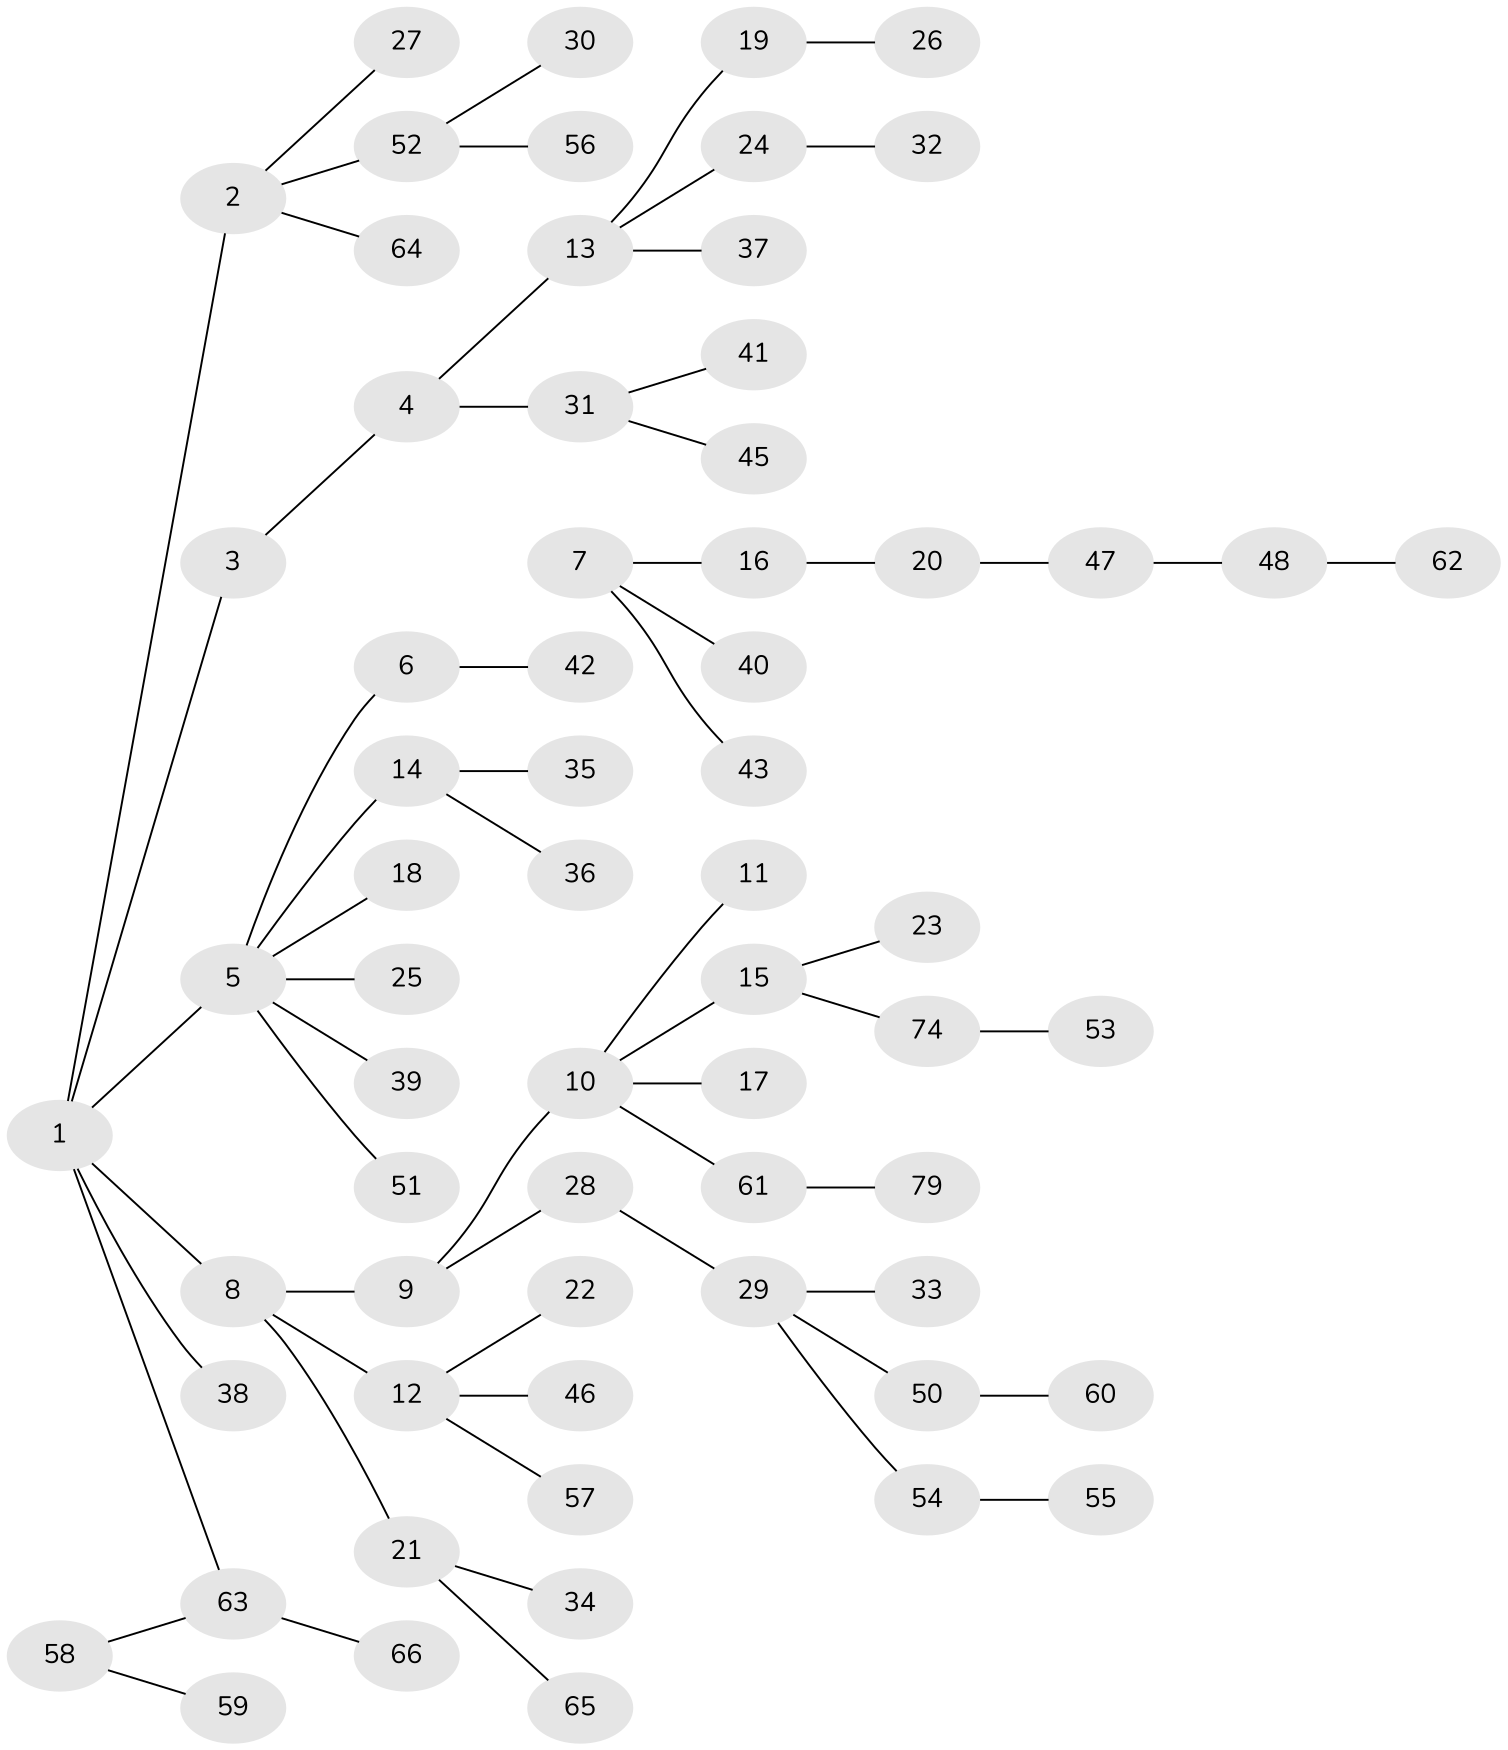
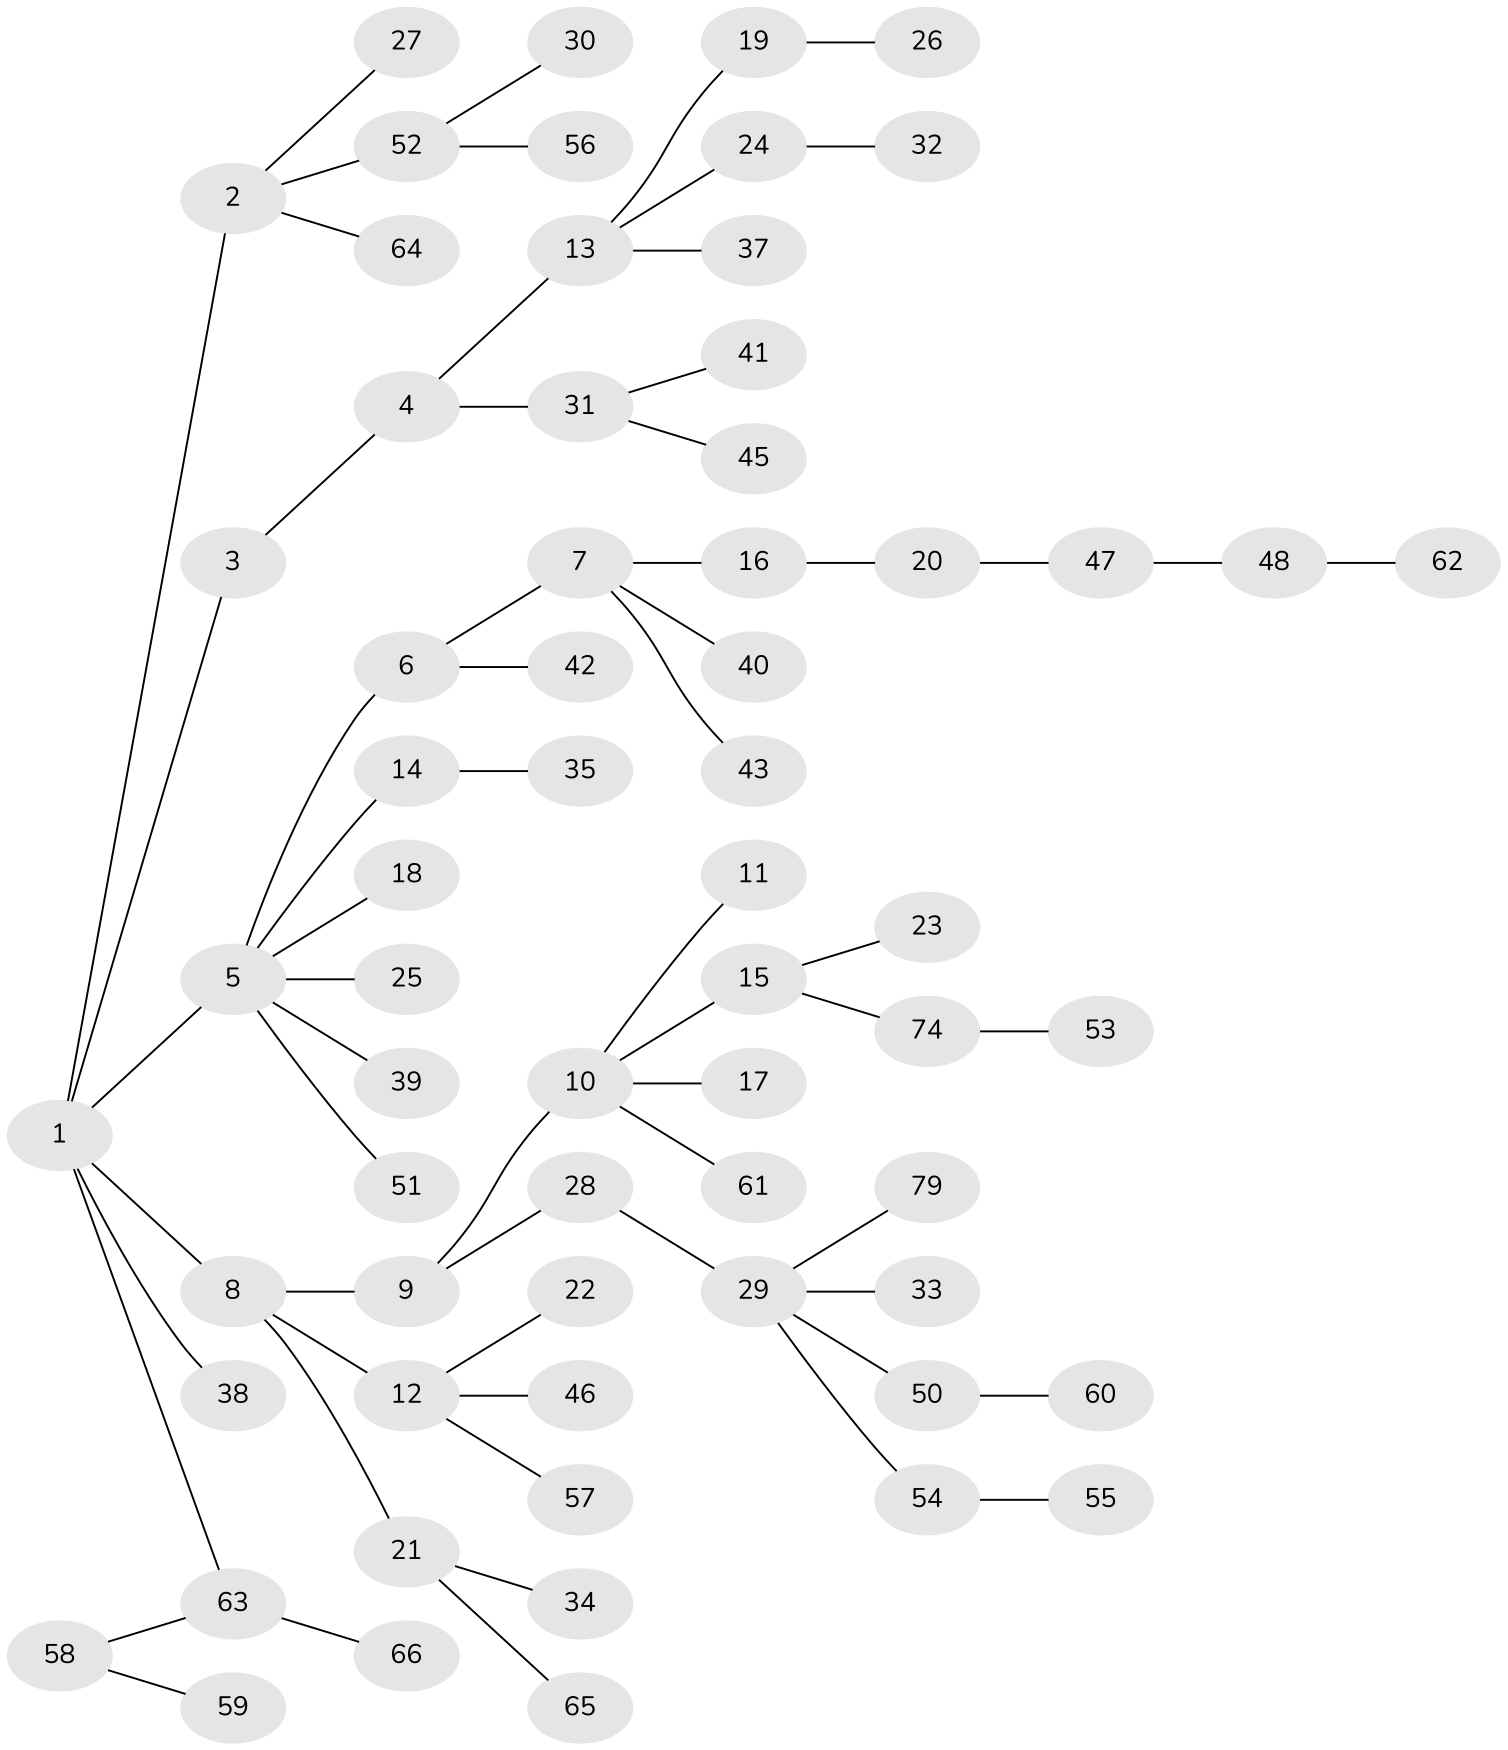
  graph {
    fontname=Nunito
    rankdir=LR
    node [color=gray90 fontname=Nunito style=filled]
    edge [fontname=Nunito]
    1
    2
    3
    5
    8
    38
    63
    27
    52
    64
    4
    6
    14
    18
    25
    39
    51
    9
    12
    21
    58
    59
    30
    56
    13
    31
    19
    24
    37
    41
    45
    7
    42
    35
-   36
    16
    40
    43
    20
    10
    28
    22
    46
    57
    34
    65
    11
    15
    17
    61
    29
    23
    n53 [label=74]
    26
    32
    53
    47
    48
    33
    n60 [label=79]
    50
    54
    60
    55
    62
    66
    1 -- 2
    1 -- 3
    1 -- 5
    1 -- 8
    1 -- 38
    1 -- 63
    2 -- 27
    2 -- 52
    2 -- 64
    3 -- 4
    5 -- 6
    5 -- 14
    5 -- 18
    5 -- 25
    5 -- 39
    5 -- 51
    8 -- 9
    8 -- 12
    8 -- 21
    63 -- 66
    52 -- 30
    52 -- 56
    4 -- 13
    4 -- 31
+   6 -- 7
    6 -- 42
    14 -- 35
-   14 -- 36
    9 -- 10
    9 -- 28
    12 -- 22
    12 -- 46
    12 -- 57
    21 -- 34
    21 -- 65
    58 -- 63
    58 -- 59
    13 -- 19
    13 -- 24
    13 -- 37
    31 -- 41
    31 -- 45
    19 -- 26
    24 -- 32
    7 -- 16
    7 -- 40
    7 -- 43
    16 -- 20
    20 -- 47
    10 -- 11
    10 -- 15
    10 -- 17
    10 -- 61
    28 -- 29
    15 -- 23
    15 -- n53
    29 -- 33
-   61 -- n60
+   29 -- n60
    29 -- 50
    29 -- 54
    n53 -- 53
    47 -- 48
    48 -- 62
    50 -- 60
    54 -- 55
  }
